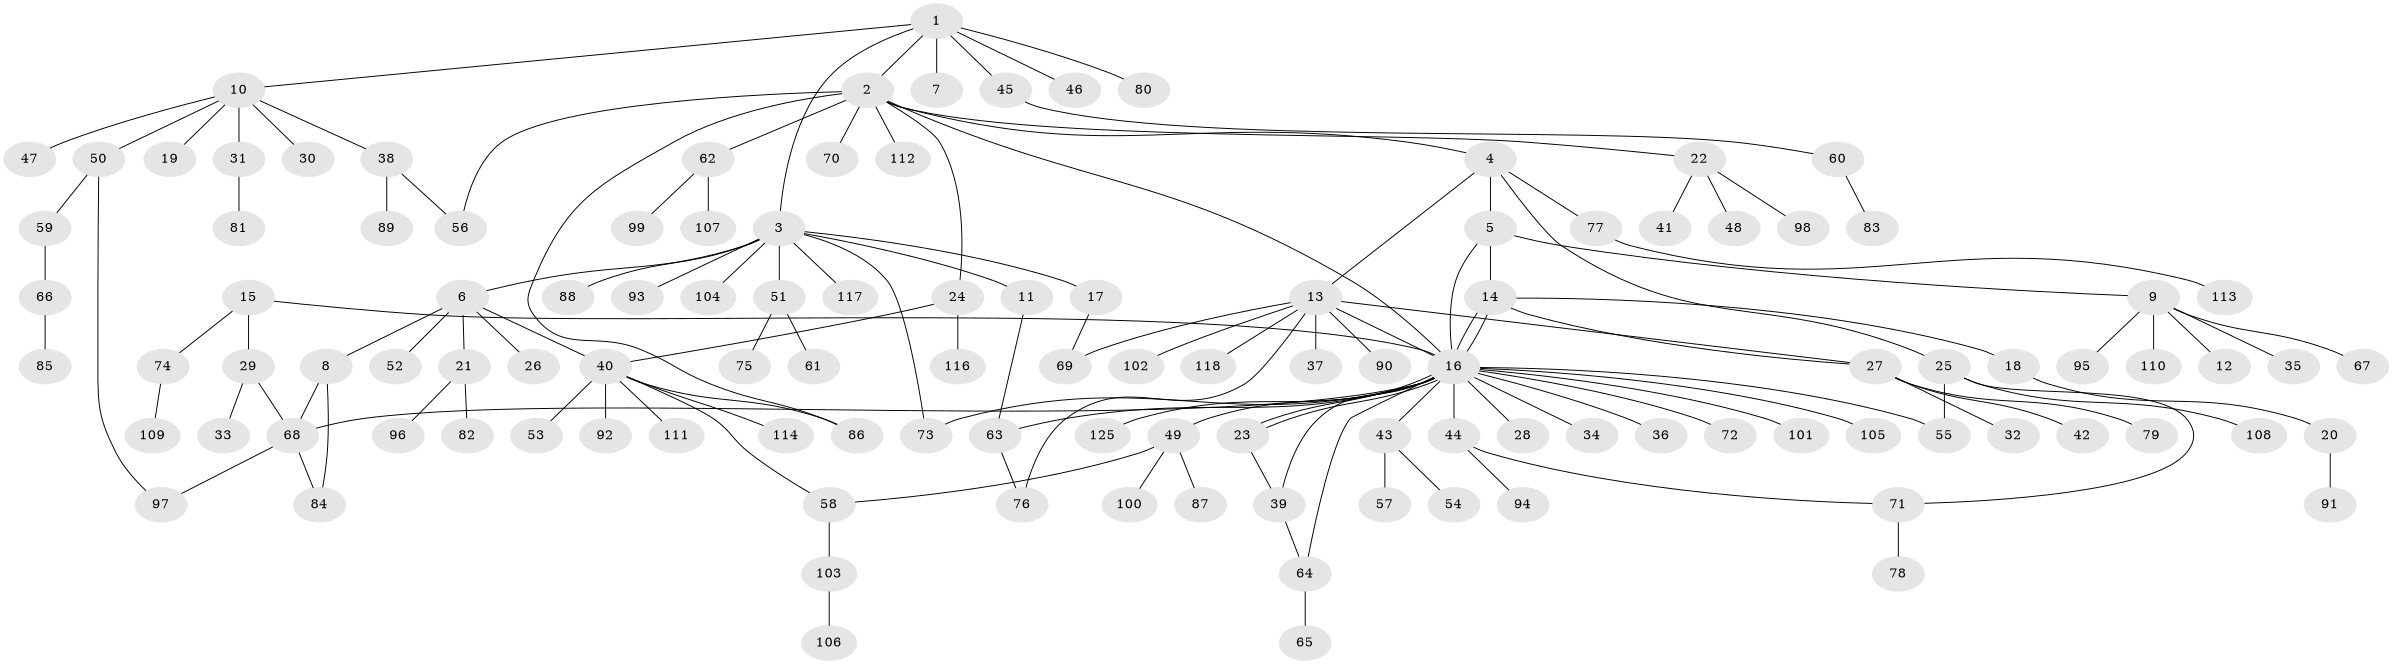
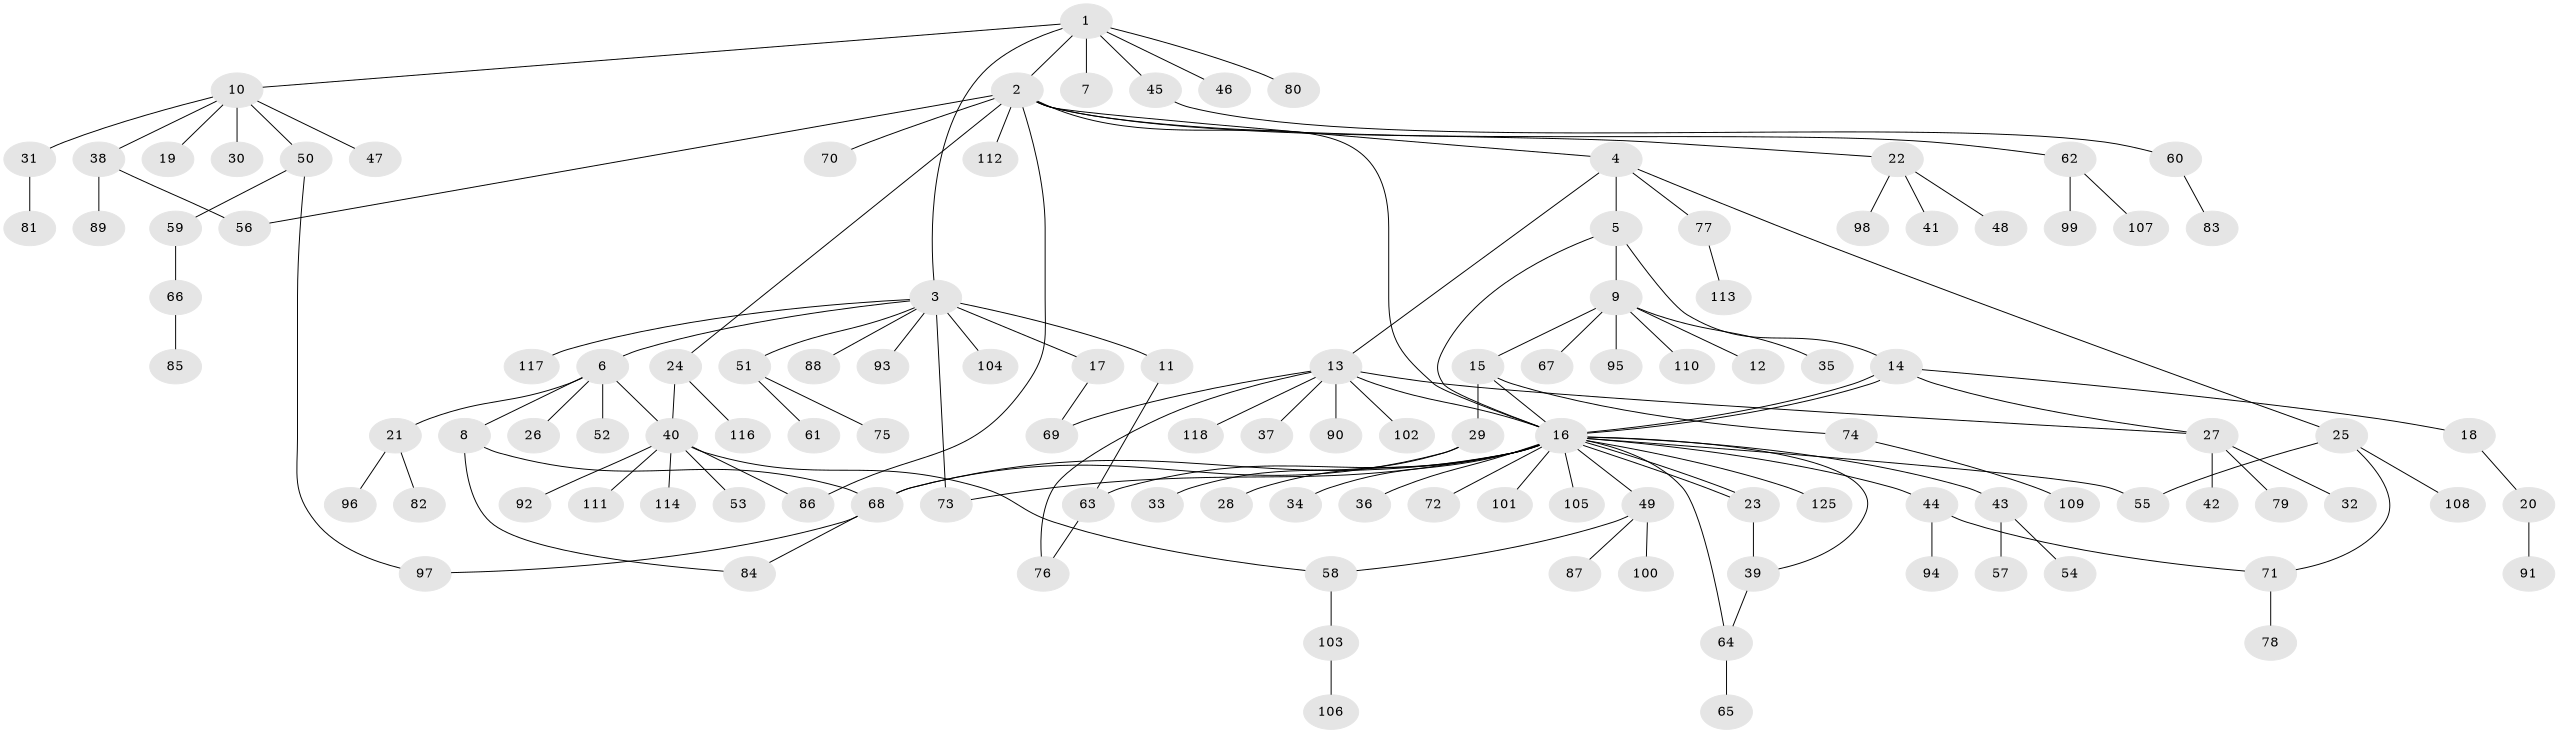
  graph {
    node [color=gray90 style=filled]
    1
    2
    3
    7
    10
    45
    46
    80
    4
    16
    22
    24
    56
    62
    70
    86
    112
    6
    11
    17
    51
    73
    88
    93
    104
    117
    19
    30
    31
    38
    47
    50
    60
    5
    13
    25
    77
    68
    63
    23
    28
    34
    36
    39
    43
    44
    49
    55
    64
    72
    101
    105
    n53 [label=125]
    41
    48
    98
    40
    116
    99
    107
    8
    21
    26
    52
    69
    61
    75
    9
    14
    27
    37
    76
    90
    102
    118
    71
    108
    113
    12
    15
    35
    67
    95
    110
    18
    84
    82
    96
    53
    58
    92
    111
    114
    97
    29
    74
    81
    89
    59
    32
    42
    79
    20
    33
    109
    54
    57
    94
    87
    100
    65
    91
    78
    103
    83
    66
    106
    85
    1 -- 2
    1 -- 3
    1 -- 7
    1 -- 10
    1 -- 45
    1 -- 46
    1 -- 80
    2 -- 4
    2 -- 16
    2 -- 22
    2 -- 24
    2 -- 56
    2 -- 62
    2 -- 70
    2 -- 86
    2 -- 112
    3 -- 6
    3 -- 11
    3 -- 17
    3 -- 51
    3 -- 73
    3 -- 88
    3 -- 93
    3 -- 104
    3 -- 117
    10 -- 19
    10 -- 30
    10 -- 31
    10 -- 38
    10 -- 47
    10 -- 50
    45 -- 60
    4 -- 5
    4 -- 13
    4 -- 25
    4 -- 77
    16 -- 73
    16 -- 68
    16 -- 63
    16 -- 23
    16 -- 23
    16 -- 28
    16 -- 34
    16 -- 36
    16 -- 39
    16 -- 43
    16 -- 44
    16 -- 49
    16 -- 55
    16 -- 64
    16 -- 72
    16 -- 101
    16 -- 105
    16 -- n53
    22 -- 41
    22 -- 48
    22 -- 98
    24 -- 40
    24 -- 116
    62 -- 99
    62 -- 107
    6 -- 40
    6 -- 8
    6 -- 21
    6 -- 26
    6 -- 52
    11 -- 63
    17 -- 69
    51 -- 61
    51 -- 75
    31 -- 81
    38 -- 56
    38 -- 89
    50 -- 97
    50 -- 59
    60 -- 83
    5 -- 16
    5 -- 9
    5 -- 14
    13 -- 16
    13 -- 69
    13 -- 27
    13 -- 37
    13 -- 76
    13 -- 90
    13 -- 102
    13 -- 118
    25 -- 55
    25 -- 71
    25 -- 108
    77 -- 113
    68 -- 84
    68 -- 97
    63 -- 76
    23 -- 39
    39 -- 64
    43 -- 54
    43 -- 57
    44 -- 71
    44 -- 94
    49 -- 58
    49 -- 87
    49 -- 100
    64 -- 65
    40 -- 86
    40 -- 53
    40 -- 58
    40 -- 92
    40 -- 111
    40 -- 114
    8 -- 68
    8 -- 84
    21 -- 82
    21 -- 96
    9 -- 12
+   9 -- 15
    9 -- 35
    9 -- 67
    9 -- 95
    9 -- 110
    14 -- 16
    14 -- 16
    14 -- 27
    14 -- 18
    27 -- 32
    27 -- 42
    27 -- 79
    71 -- 78
    15 -- 16
    15 -- 29
    15 -- 74
    18 -- 20
    58 -- 103
    29 -- 68
    29 -- 33
    74 -- 109
    59 -- 66
    20 -- 91
    103 -- 106
    66 -- 85
  }
